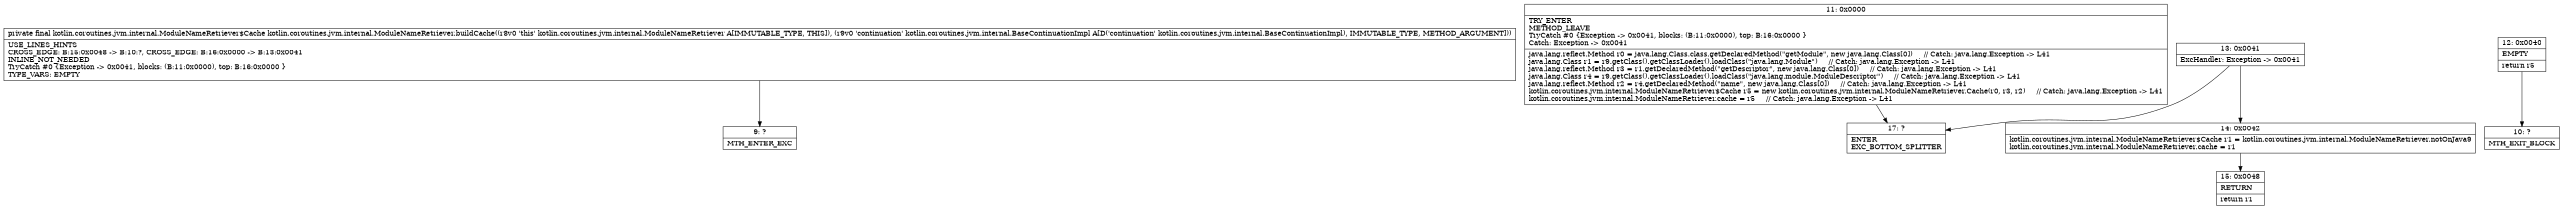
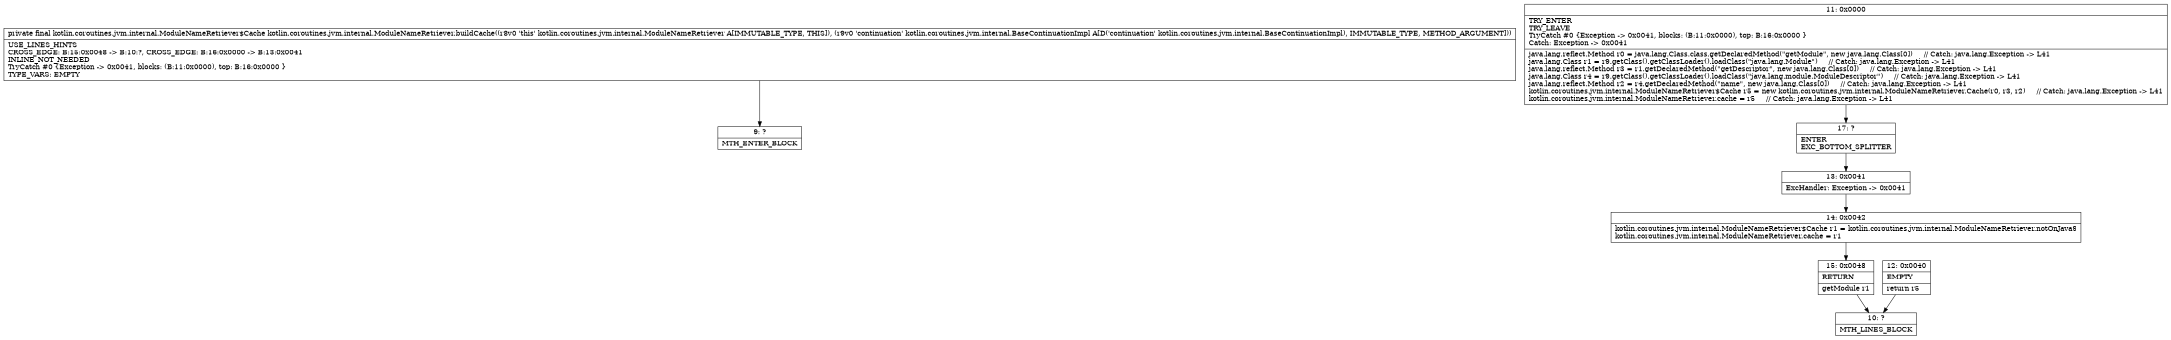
  digraph {
    node [shape=record]
-   n1 [label="{9\:\ ?|MTH_ENTER_EXC\l}"]
-   n2 [label="{11\:\ 0x0000|TRY_ENTER\lMETHOD_LEAVE\lTryCatch #0 \{Exception \-\> 0x0041, blocks: (B:11:0x0000), top: B:16:0x0000 \}\lCatch: Exception \-\> 0x0041\l|java.lang.reflect.Method r0 = java.lang.Class.class.getDeclaredMethod(\"getModule\", new java.lang.Class[0])     \/\/ Catch: java.lang.Exception \-\> L41\ljava.lang.Class r1 = r9.getClass().getClassLoader().loadClass(\"java.lang.Module\")     \/\/ Catch: java.lang.Exception \-\> L41\ljava.lang.reflect.Method r3 = r1.getDeclaredMethod(\"getDescriptor\", new java.lang.Class[0])     \/\/ Catch: java.lang.Exception \-\> L41\ljava.lang.Class r4 = r9.getClass().getClassLoader().loadClass(\"java.lang.module.ModuleDescriptor\")     \/\/ Catch: java.lang.Exception \-\> L41\ljava.lang.reflect.Method r2 = r4.getDeclaredMethod(\"name\", new java.lang.Class[0])     \/\/ Catch: java.lang.Exception \-\> L41\lkotlin.coroutines.jvm.internal.ModuleNameRetriever$Cache r5 = new kotlin.coroutines.jvm.internal.ModuleNameRetriever.Cache(r0, r3, r2)     \/\/ Catch: java.lang.Exception \-\> L41\lkotlin.coroutines.jvm.internal.ModuleNameRetriever.cache = r5     \/\/ Catch: java.lang.Exception \-\> L41\l}"]
+   n1 [label="{9\:\ ?|MTH_ENTER_BLOCK\l}"]
+   n2 [label="{11\:\ 0x0000|TRY_ENTER\lTRY_LEAVE\lTryCatch #0 \{Exception \-\> 0x0041, blocks: (B:11:0x0000), top: B:16:0x0000 \}\lCatch: Exception \-\> 0x0041\l|java.lang.reflect.Method r0 = java.lang.Class.class.getDeclaredMethod(\"getModule\", new java.lang.Class[0])     \/\/ Catch: java.lang.Exception \-\> L41\ljava.lang.Class r1 = r9.getClass().getClassLoader().loadClass(\"java.lang.Module\")     \/\/ Catch: java.lang.Exception \-\> L41\ljava.lang.reflect.Method r3 = r1.getDeclaredMethod(\"getDescriptor\", new java.lang.Class[0])     \/\/ Catch: java.lang.Exception \-\> L41\ljava.lang.Class r4 = r9.getClass().getClassLoader().loadClass(\"java.lang.module.ModuleDescriptor\")     \/\/ Catch: java.lang.Exception \-\> L41\ljava.lang.reflect.Method r2 = r4.getDeclaredMethod(\"name\", new java.lang.Class[0])     \/\/ Catch: java.lang.Exception \-\> L41\lkotlin.coroutines.jvm.internal.ModuleNameRetriever$Cache r5 = new kotlin.coroutines.jvm.internal.ModuleNameRetriever.Cache(r0, r3, r2)     \/\/ Catch: java.lang.Exception \-\> L41\lkotlin.coroutines.jvm.internal.ModuleNameRetriever.cache = r5     \/\/ Catch: java.lang.Exception \-\> L41\l}"]
    n3 [label="{17\:\ ?|ENTER\lEXC_BOTTOM_SPLITTER\l}"]
    n4 [label="{13\:\ 0x0041|ExcHandler: Exception \-\> 0x0041\l}"]
    n5 [label="{14\:\ 0x0042|kotlin.coroutines.jvm.internal.ModuleNameRetriever$Cache r1 = kotlin.coroutines.jvm.internal.ModuleNameRetriever.notOnJava9\lkotlin.coroutines.jvm.internal.ModuleNameRetriever.cache = r1\l}"]
    n6 [label="{12\:\ 0x0040|EMPTY\l|return r5\l}"]
-   n7 [label="{10\:\ ?|MTH_EXIT_BLOCK\l}"]
-   n8 [label="{15\:\ 0x0048|RETURN\l|return r1\l}"]
+   n7 [label="{10\:\ ?|MTH_LINES_BLOCK\l}"]
+   n8 [label="{15\:\ 0x0048|RETURN\l|getModule r1\l}"]
    n9 [label="{private final kotlin.coroutines.jvm.internal.ModuleNameRetriever$Cache kotlin.coroutines.jvm.internal.ModuleNameRetriever.buildCache((r8v0 'this' kotlin.coroutines.jvm.internal.ModuleNameRetriever A[IMMUTABLE_TYPE, THIS]), (r9v0 'continuation' kotlin.coroutines.jvm.internal.BaseContinuationImpl A[D('continuation' kotlin.coroutines.jvm.internal.BaseContinuationImpl), IMMUTABLE_TYPE, METHOD_ARGUMENT]))  | USE_LINES_HINTS\lCROSS_EDGE: B:15:0x0048 \-\> B:10:?, CROSS_EDGE: B:16:0x0000 \-\> B:13:0x0041\lINLINE_NOT_NEEDED\lTryCatch #0 \{Exception \-\> 0x0041, blocks: (B:11:0x0000), top: B:16:0x0000 \}\lTYPE_VARS: EMPTY\l}"]
    n2 -> n3
-   n4 -> n3
+   n3 -> n4
    n4 -> n5
    n5 -> n8
    n6 -> n7
+   n8 -> n7
    n9 -> n1
  }
